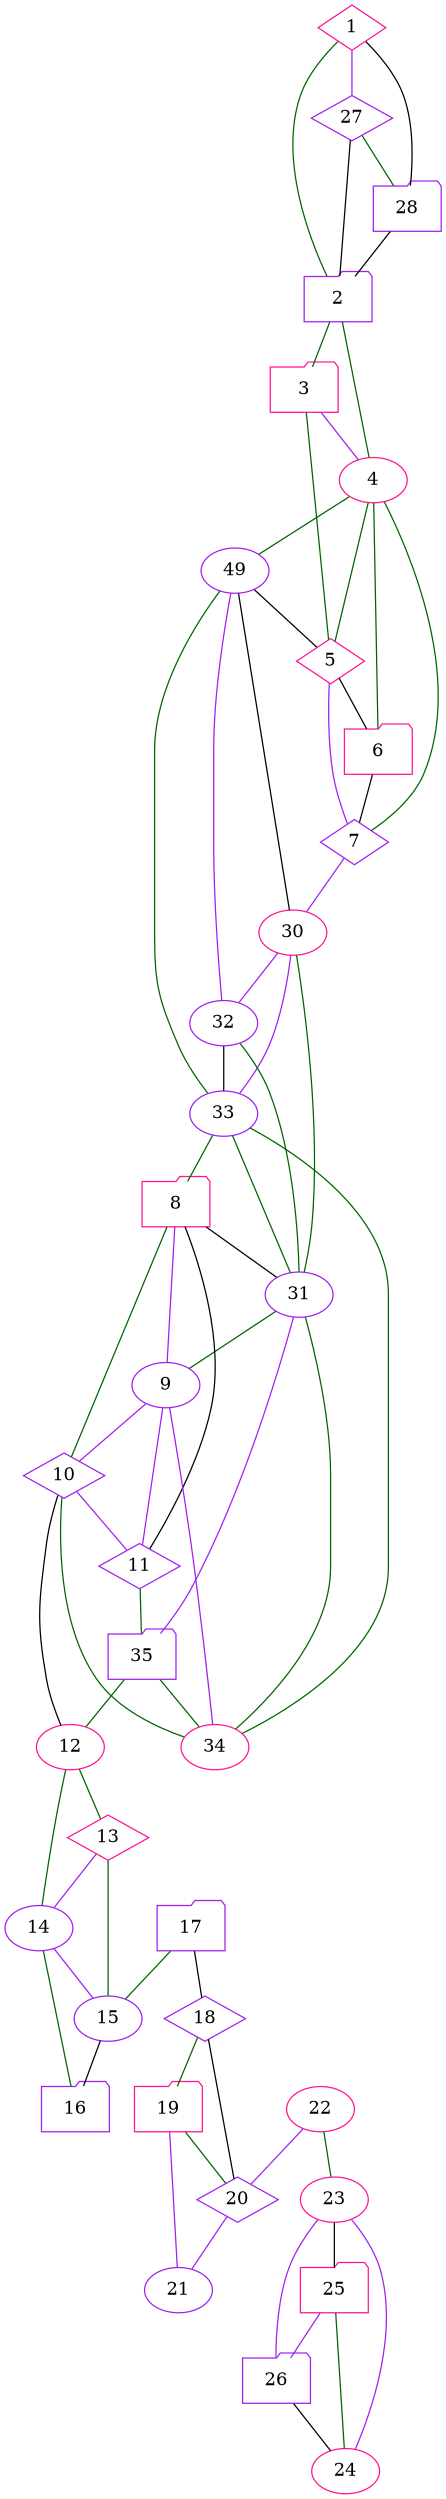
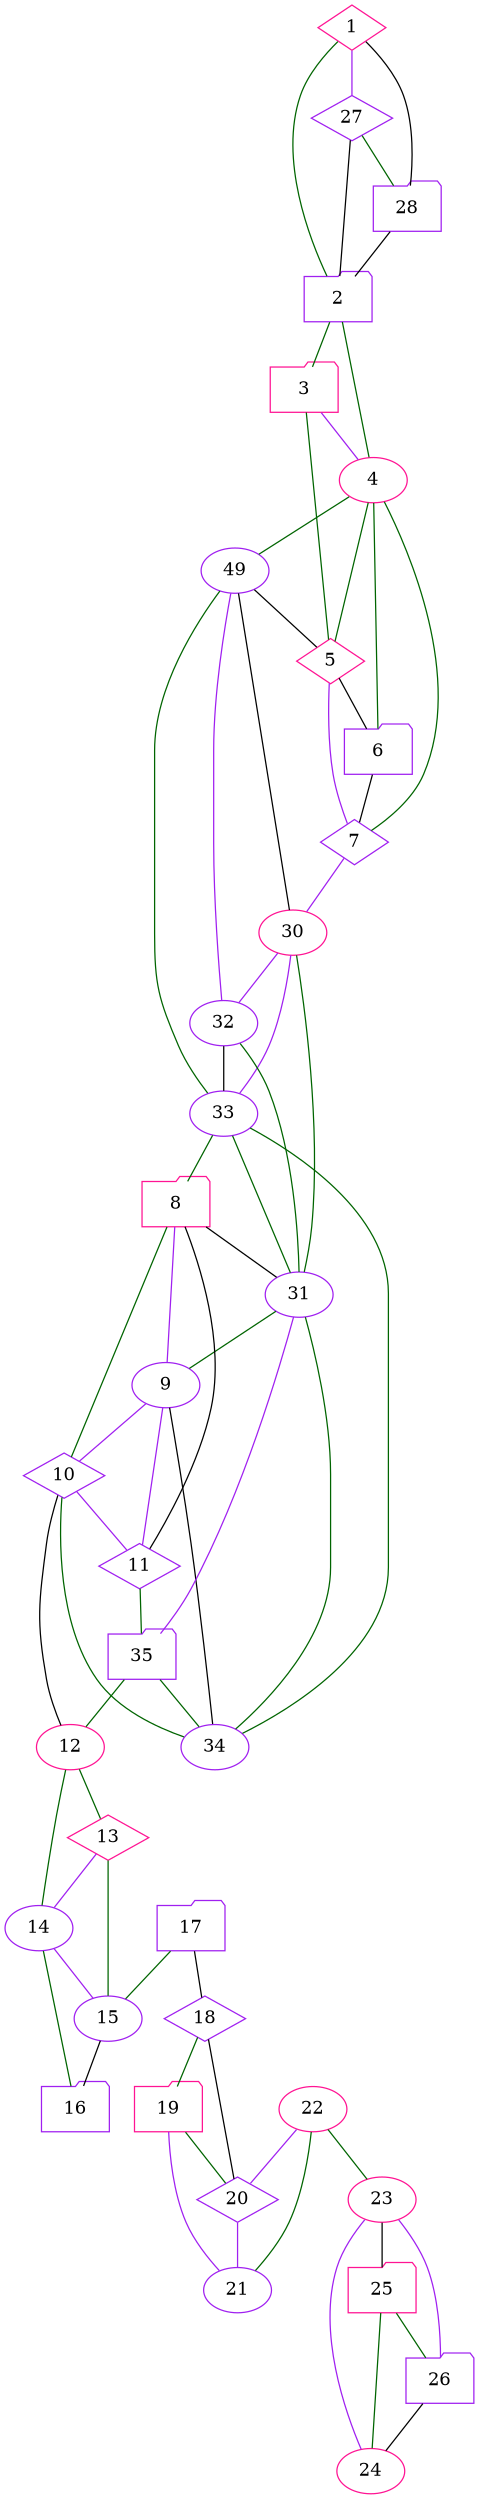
  graph {
    node [aaLength=4 color=purple shape=ellipse type=0]
    edge [color=darkgreen distance0=32.0 frequency=1 type0=1]
    1 [aaLength=18 color=deeppink sequence=HVGTAYIALFNYAWARRN shape=diamond]
    2 [aaLength=13 sequence=GAEERILAALKWL shape=folder]
    27 [sequence=VTRI shape=diamond type=1]
    3 [color=deeppink sequence=RQSE shape=folder]
    4 [aaLength=15 color=deeppink sequence=RLPLYQKYAEELLKR]
    28 [sequence=RFIV shape=folder type=1]
    5 [aaLength=13 color=deeppink sequence=TPEELEQIRKEKG shape=diamond]
    n8 [label=49 sequence=AYRA type=1]
-   6 [aaLength=6 color=deeppink sequence=GRARNI shape=folder]
+   6 [aaLength=6 sequence=GRARNI shape=folder]
    7 [aaLength=11 sequence=PPEEAEERARR shape=diamond]
    30 [color=deeppink sequence=VIRL type=1]
    32 [aaLength=6 sequence=TTEVKD type=1]
    33 [aaLength=6 sequence=GVVVYD type=1]
    31 [aaLength=3 sequence=VLL type=1]
    8 [aaLength=3 color=deeppink sequence=QEI shape=folder]
    9 [aaLength=13 sequence=TYHLANVVDDHLM]
    11 [aaLength=13 sequence=STPIHVLLYRAFG shape=diamond]
    10 [sequence=EWLV shape=diamond]
    35 [aaLength=5 sequence=RFYHM shape=folder type=1]
-   34 [aaLength=5 color=deeppink sequence=DVIRA type=1]
+   34 [aaLength=5 sequence=DVIRA type=1]
    12 [aaLength=8 color=deeppink sequence=SLDWYKAE]
    13 [aaLength=13 color=deeppink sequence=LPEALRNYLCLMG shape=diamond]
    14 [aaLength=9 sequence=TLEEFIQAF]
    15 [aaLength=5 sequence=TWERV]
    16 [aaLength=16 sequence=DLEKLRWMNGKYIREV shape=folder]
    17 [aaLength=16 sequence=SLEEVAERVKPFLREA shape=folder]
    18 [aaLength=13 sequence=SEAYLRRAVELMR shape=diamond]
    19 [aaLength=3 color=deeppink sequence=PRF shape=folder]
    20 [aaLength=7 sequence=KEFPEKA shape=diamond]
    21 [sequence=RYLF]
    22 [aaLength=25 color=deeppink sequence=SEKAQRKLEEGLPLLKELYPRLRAQ]
    23 [aaLength=17 color=deeppink sequence=TEAALEALLRGFAAEKG]
    25 [aaLength=8 color=deeppink sequence=GLFEILAL shape=folder]
    24 [aaLength=15 color=deeppink sequence=KLGQVAQPLRAALTG]
    26 [aaLength=14 sequence=GKERALRRLERALA shape=folder]
    1 -- 2 [distance0=37.83401]
    1 -- 27 [color=purple distance0=54.52046 type0=2]
    2 -- 3 [distance0=31.83142 distance1=17.0 frequency=2 type1=4]
    2 -- 4 [distance0=38.03726 type0=3]
    27 -- 2 [color=black distance0=77.70964 type0=3]
    27 -- 28 [distance1=28.0 frequency=2 type1=4]
    3 -- 4 [color=purple distance0=8.628505 distance1=0.0 frequency=2 type1=5]
    3 -- 5 [distance0=33.43335 type0=3]
    4 -- 5 [distance0=34.85966 type0=2]
    4 -- n8 [distance0=2.0 type0=4]
    28 -- 1 [color=black distance0=56.81972 type0=2]
    28 -- 2 [color=black distance0=63.17269 distance1=12.0 frequency=2 type0=3 type1=4]
    5 -- 6 [color=black distance0=21.66702 distance1=3.0 frequency=2 type1=4]
    5 -- 7 [color=purple distance0=32.77157 type0=2]
    n8 -- 5 [color=black distance0=2.0 type0=4]
    n8 -- 30 [color=black distance0=43.0]
    n8 -- 32 [color=purple distance0=53.0 type0=2]
    n8 -- 33 [distance0=62.0 type0=3]
    6 -- 4 [distance0=40.93544 type0=3]
    6 -- 7 [color=black distance0=12.42683 distance1=0.0 frequency=2 type1=5]
    7 -- 4 [distance0=46.71653 type0=3]
    7 -- 30 [color=purple distance0=4.0 type0=4]
    30 -- 32 [color=purple distance0=10.0 distance1=6.0 frequency=2 type1=4]
    30 -- 33 [color=purple distance0=19.0 type0=2]
    30 -- 31 [type0=3]
    32 -- 33 [color=black distance0=9.0 distance1=3.0 frequency=2 type1=4]
    33 -- 8 [distance0=1.0 type0=4]
    31 -- 32 [distance0=22.0 type0=2]
    31 -- 33 [distance0=13.0]
    31 -- 9 [distance0=6.0 type0=4]
    8 -- 31 [color=black distance0=3.0 type0=4]
    8 -- 9 [color=purple distance0=19.28574]
    8 -- 11 [color=black distance0=42.62572 type0=3]
    8 -- 10 [distance0=37.12633 type0=2]
    9 -- 10 [color=purple distance0=25.52674 type0=2]
-   9 -- 34 [color=purple distance0=3.0 type0=4]
+   9 -- 34 [color=black distance0=3.0 type0=4]
    11 -- 9 [color=purple distance0=26.06293 type0=2]
    11 -- 35 [distance0=4.0 type0=4]
    10 -- 11 [color=purple distance0=12.71707 distance1=0.0 frequency=2 type1=5]
    35 -- 31 [color=purple distance0=52.0 type0=2]
    35 -- 34 [distance0=27.0]
    35 -- 12 [distance0=54.3982 distance1=18.0 frequency=2 type0=3 type1=4]
    34 -- 33 [distance0=38.0 type0=3]
    34 -- 31 [distance0=25.0]
    34 -- 10 [distance0=1.0 type0=4]
    12 -- 10 [color=black distance0=45.48685 type0=3]
    12 -- 13 [distance0=19.75315 distance1=2.0 frequency=2 type1=4]
    12 -- 14 [distance0=40.87015 type0=2]
    13 -- 14 [color=purple distance0=24.3971 distance1=10.0 frequency=2 type0=2 type1=4]
    13 -- 15 [distance0=33.58549 type0=3]
    14 -- 15 [color=purple distance0=9.435377 distance1=0.0 frequency=2 type1=5]
    14 -- 16 [distance0=25.79885 type0=3]
    15 -- 16 [color=black distance0=20.13844 distance1=7.0 frequency=2 type0=2 type1=4]
    17 -- 15 [distance0=33.91086 type0=3]
    17 -- 18 [color=black distance0=23.6755 distance1=5.0 frequency=2 type0=2 type1=4]
    18 -- 19 [distance0=14.22989 distance1=0.0 frequency=2 type1=5]
    18 -- 20 [color=black distance0=22.01148 type0=2]
    19 -- 20 [distance0=12.37946 distance1=3.0 frequency=2 type1=4]
    20 -- 21 [color=purple distance0=9.5084 distance1=0.0 frequency=2 type1=5]
    21 -- 19 [color=purple distance0=16.5935 type0=2]
    22 -- 20 [color=purple distance0=33.51414 type0=3]
+   22 -- 21 [distance0=24.59971]
    22 -- 23 [distance0=31.4932 distance1=3.0 frequency=2 type0=2 type1=4]
    23 -- 25 [color=black distance0=40.14128 type0=3]
    23 -- 24 [color=purple distance0=20.45395 distance1=1.0 frequency=2 type1=4]
-   25 -- 26 [color=purple distance0=17.30682 distance1=1.0 frequency=2 type1=4]
+   25 -- 26 [distance0=17.30682 distance1=1.0 frequency=2 type1=4]
    24 -- 25 [distance0=25.22563 distance1=5.0 frequency=2 type0=2 type1=4]
    26 -- 23 [color=purple distance0=50.13932 type0=3]
    26 -- 24 [color=black distance0=30.68911 type0=2]
  }
